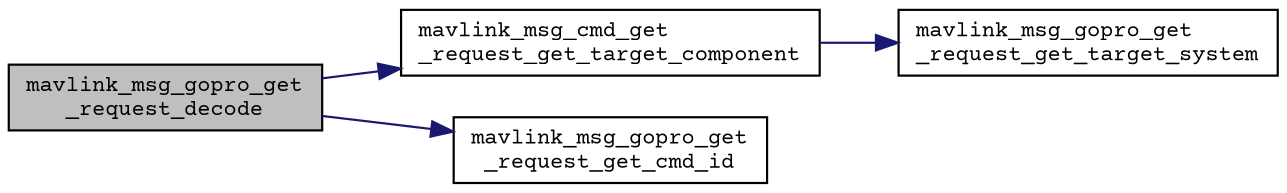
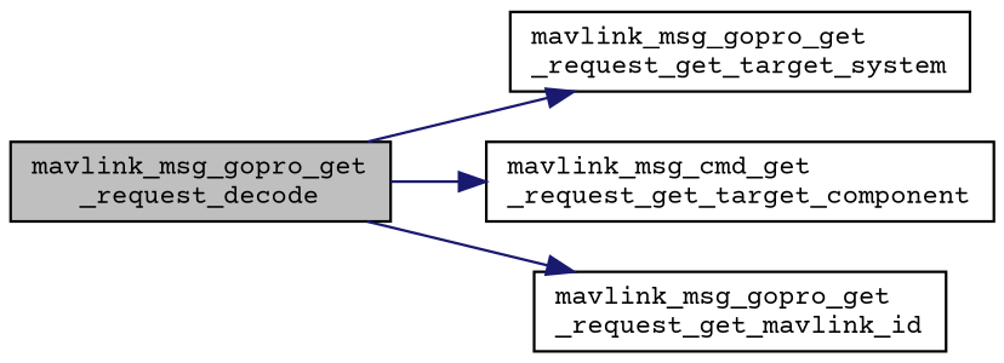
  digraph {
    fontname="Courier Prime"
    rankdir=LR
    node [color=black fillcolor=white fontname="Courier Prime" fontsize=10 shape=record style=filled]
    edge [color=midnightblue fontname="Courier Prime" fontsize=10 labelfontname=Helvetica labelfontsize=10 style=solid]
    n1 [fillcolor=grey75 fontcolor=black height=0.2 label="mavlink_msg_gopro_get\l_request_decode" width=0.4]
    n2 [height=0.2 label="mavlink_msg_gopro_get\l_request_get_target_system" width=0.4]
    n3 [height=0.2 label="mavlink_msg_cmd_get\l_request_get_target_component" width=0.4]
-   n4 [height=0.2 label="mavlink_msg_gopro_get\l_request_get_cmd_id" width=0.4]
-   n3 -> n2
+   n4 [height=0.2 label="mavlink_msg_gopro_get\l_request_get_mavlink_id" width=0.4]
+   n1 -> n2
    n1 -> n3
    n1 -> n4
  }
